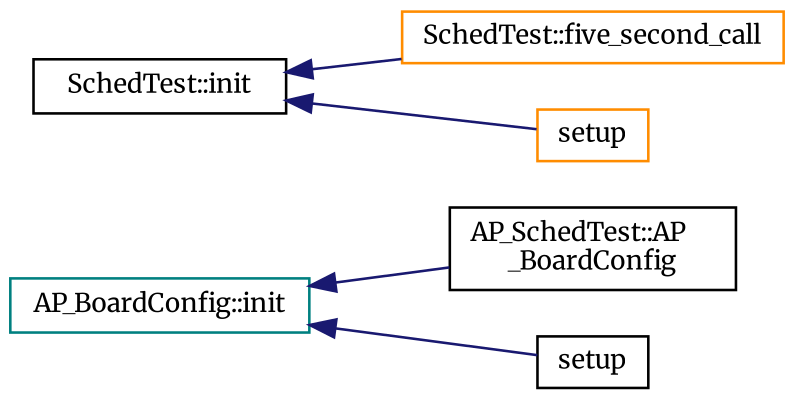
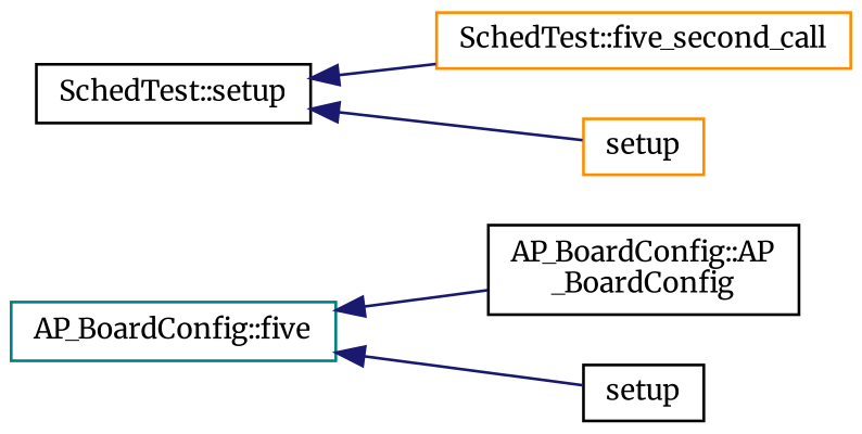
  digraph {
    fontname=Merriweather
    rankdir=LR
    node [color=black fillcolor=white fontname=Merriweather fontsize=10 shape=record style=filled]
    edge [color=midnightblue dir=back fontname=Merriweather fontsize=10 labelfontname=Helvetica labelfontsize=10 style=solid]
-   n1 [color=teal height=0.2 label="AP_BoardConfig::init" width=0.4]
-   n2 [height=0.2 label="AP_SchedTest::AP\l_BoardConfig" width=0.4]
+   n1 [color=teal height=0.2 label="AP_BoardConfig::five" width=0.4]
+   n2 [height=0.2 label="AP_BoardConfig::AP\l_BoardConfig" width=0.4]
    n3 [height=0.2 label=setup width=0.4]
-   n4 [height=0.2 label="SchedTest::init" width=0.4]
+   n4 [height=0.2 label="SchedTest::setup" width=0.4]
    n5 [color=darkorange height=0.2 label="SchedTest::five_second_call" width=0.4]
    n6 [color=darkorange height=0.2 label=setup width=0.4]
    n1 -> n2
    n1 -> n3
    n4 -> n5
    n4 -> n6
  }
